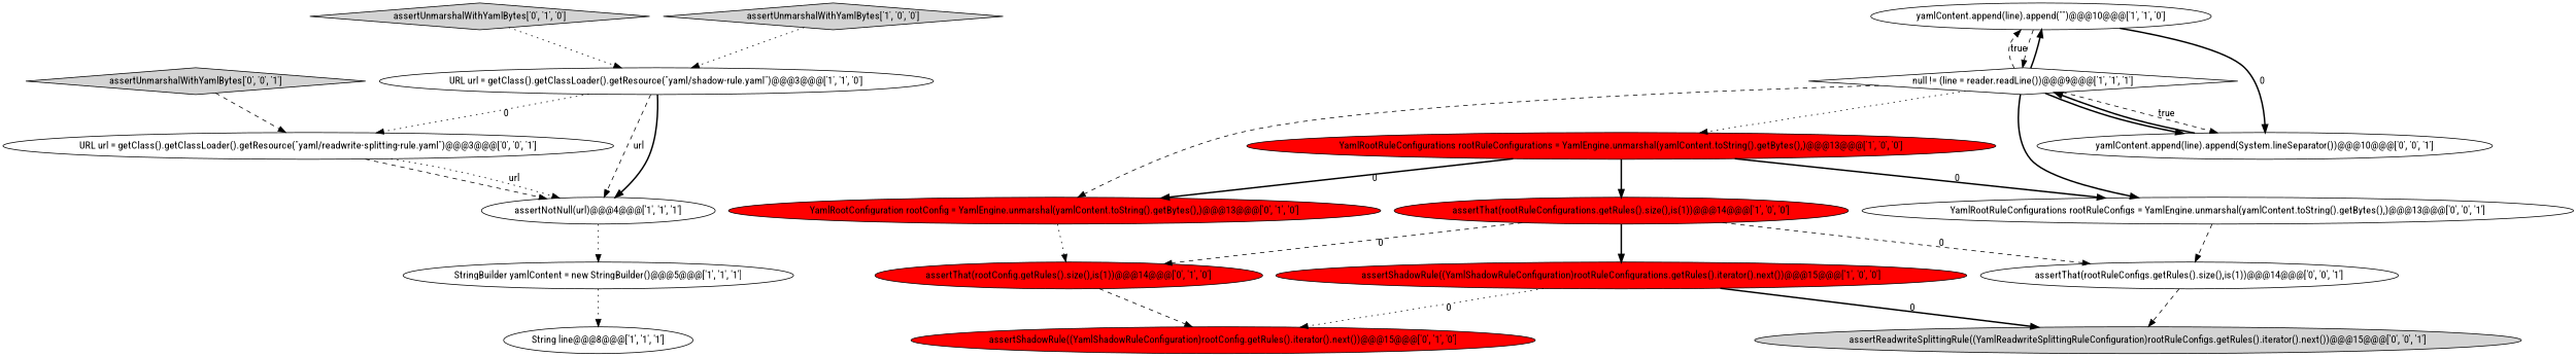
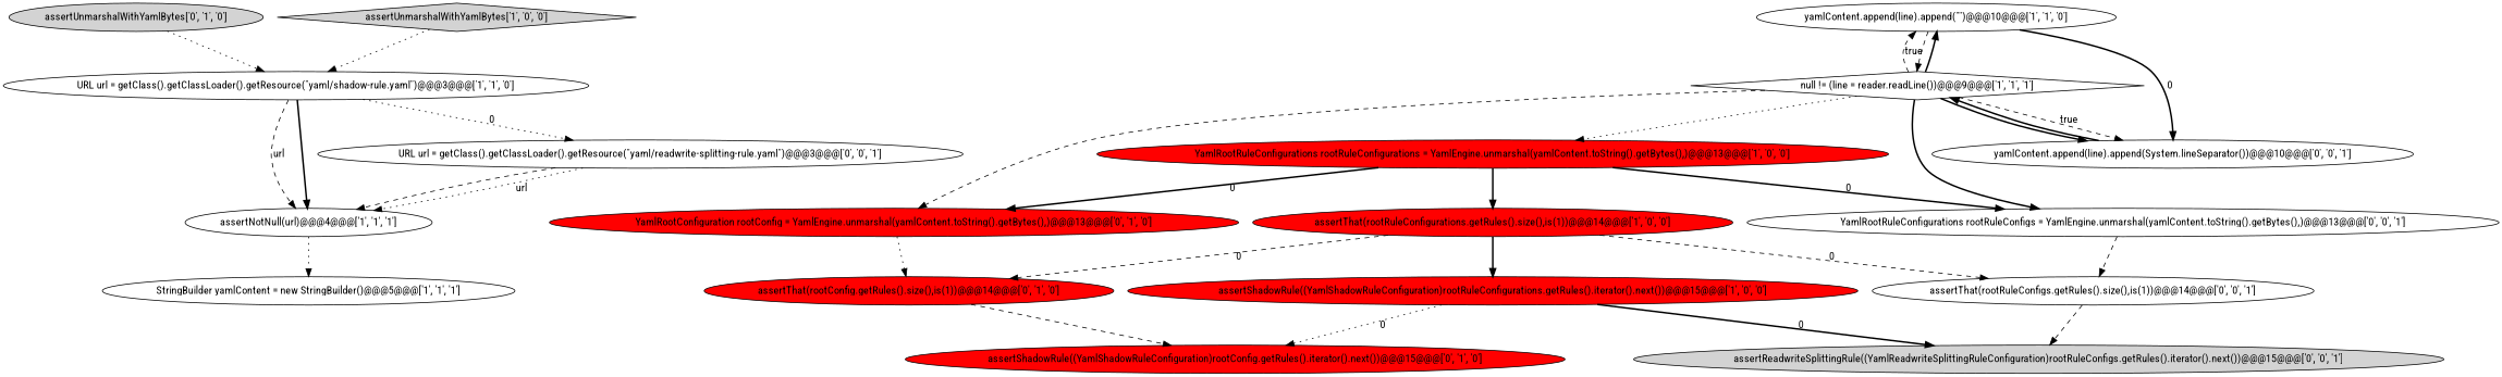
  digraph {
    fontname="Roboto Condensed"
    node [fillcolor=white fontname="Roboto Condensed" shape=ellipse style=filled]
    edge [fontname="Roboto Condensed" style=dashed]
    n1 [label="StringBuilder yamlContent = new StringBuilder()@@@5@@@['1', '1', '1']"]
-   n2 [label="String line@@@8@@@['1', '1', '1']"]
    n3 [label="yamlContent.append(line).append(\"\")@@@10@@@['1', '1', '0']"]
    n4 [label="null != (line = reader.readLine())@@@9@@@['1', '1', '1']" shape=diamond]
    n5 [label="yamlContent.append(line).append(System.lineSeparator())@@@10@@@['0', '0', '1']"]
    n6 [fillcolor=red label="YamlRootConfiguration rootConfig = YamlEngine.unmarshal(yamlContent.toString().getBytes(),)@@@13@@@['0', '1', '0']"]
    n7 [label="YamlRootRuleConfigurations rootRuleConfigs = YamlEngine.unmarshal(yamlContent.toString().getBytes(),)@@@13@@@['0', '0', '1']"]
    n8 [fillcolor=red label="YamlRootRuleConfigurations rootRuleConfigurations = YamlEngine.unmarshal(yamlContent.toString().getBytes(),)@@@13@@@['1', '0', '0']"]
    n9 [fillcolor=red label="assertThat(rootConfig.getRules().size(),is(1))@@@14@@@['0', '1', '0']"]
    n10 [label="assertThat(rootRuleConfigs.getRules().size(),is(1))@@@14@@@['0', '0', '1']"]
    n11 [fillcolor=red label="assertThat(rootRuleConfigurations.getRules().size(),is(1))@@@14@@@['1', '0', '0']"]
    n12 [fillcolor=red label="assertShadowRule((YamlShadowRuleConfiguration)rootConfig.getRules().iterator().next())@@@15@@@['0', '1', '0']"]
    n13 [label="URL url = getClass().getClassLoader().getResource(\"yaml/shadow-rule.yaml\")@@@3@@@['1', '1', '0']"]
    n14 [label="assertNotNull(url)@@@4@@@['1', '1', '1']"]
    n15 [label="URL url = getClass().getClassLoader().getResource(\"yaml/readwrite-splitting-rule.yaml\")@@@3@@@['0', '0', '1']"]
    n16 [fillcolor=lightgray label="assertReadwriteSplittingRule((YamlReadwriteSplittingRuleConfiguration)rootRuleConfigs.getRules().iterator().next())@@@15@@@['0', '0', '1']"]
-   n17 [fillcolor=lightgray label="assertUnmarshalWithYamlBytes['0', '1', '0']" shape=diamond]
+   n17 [fillcolor=lightgray label="assertUnmarshalWithYamlBytes['0', '1', '0']"]
    n18 [fillcolor=red label="assertShadowRule((YamlShadowRuleConfiguration)rootRuleConfigurations.getRules().iterator().next())@@@15@@@['1', '0', '0']"]
-   n19 [fillcolor=lightgray label="assertUnmarshalWithYamlBytes['0', '0', '1']" shape=diamond]
    n20 [fillcolor=lightgray label="assertUnmarshalWithYamlBytes['1', '0', '0']" shape=diamond]
-   n1 -> n2 [style=dotted]
    n3 -> n4
    n3 -> n5 [label=0 style=bold]
    n4 -> n3 [style=bold]
    n4 -> n3 [label=true]
    n4 -> n5 [label=true]
    n4 -> n5 [style=bold]
    n4 -> n6
    n4 -> n7 [style=bold]
    n4 -> n8 [style=dotted]
    n5 -> n4 [style=bold]
    n6 -> n9 [style=dotted]
    n7 -> n10
    n8 -> n6 [label=0 style=bold]
    n8 -> n7 [label=0 style=bold]
    n8 -> n11 [style=bold]
    n9 -> n12
    n10 -> n16
    n11 -> n9 [label=0]
    n11 -> n10 [label=0]
    n11 -> n18 [style=bold]
    n13 -> n14 [label=url]
    n13 -> n14 [style=bold]
    n13 -> n15 [label=0 style=dotted]
    n14 -> n1 [style=dotted]
    n15 -> n14
    n15 -> n14 [label=url style=dotted]
    n17 -> n13 [style=dotted]
    n18 -> n12 [label=0 style=dotted]
    n18 -> n16 [label=0 style=bold]
-   n19 -> n15
    n20 -> n13 [style=dotted]
  }
